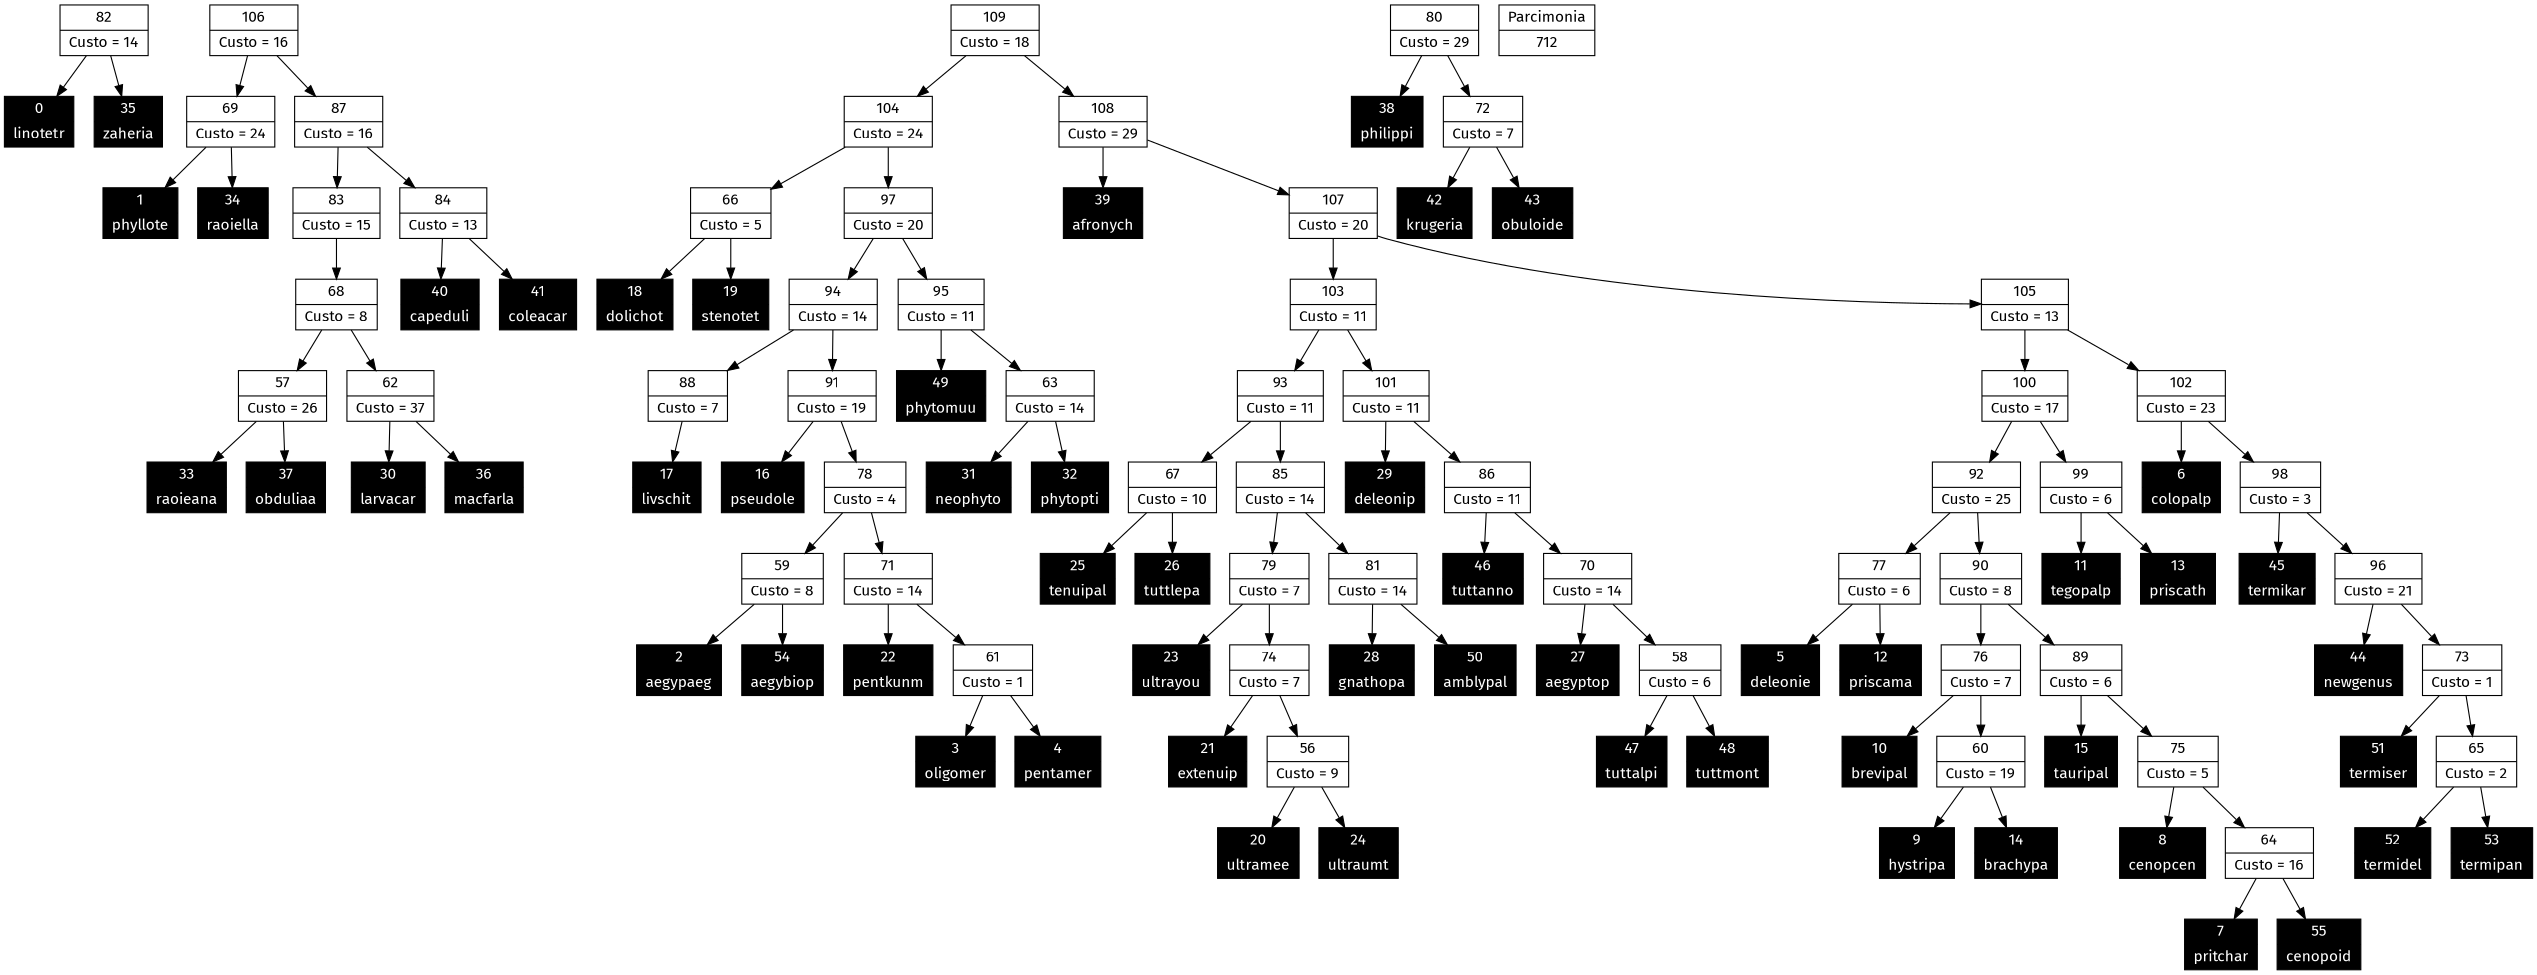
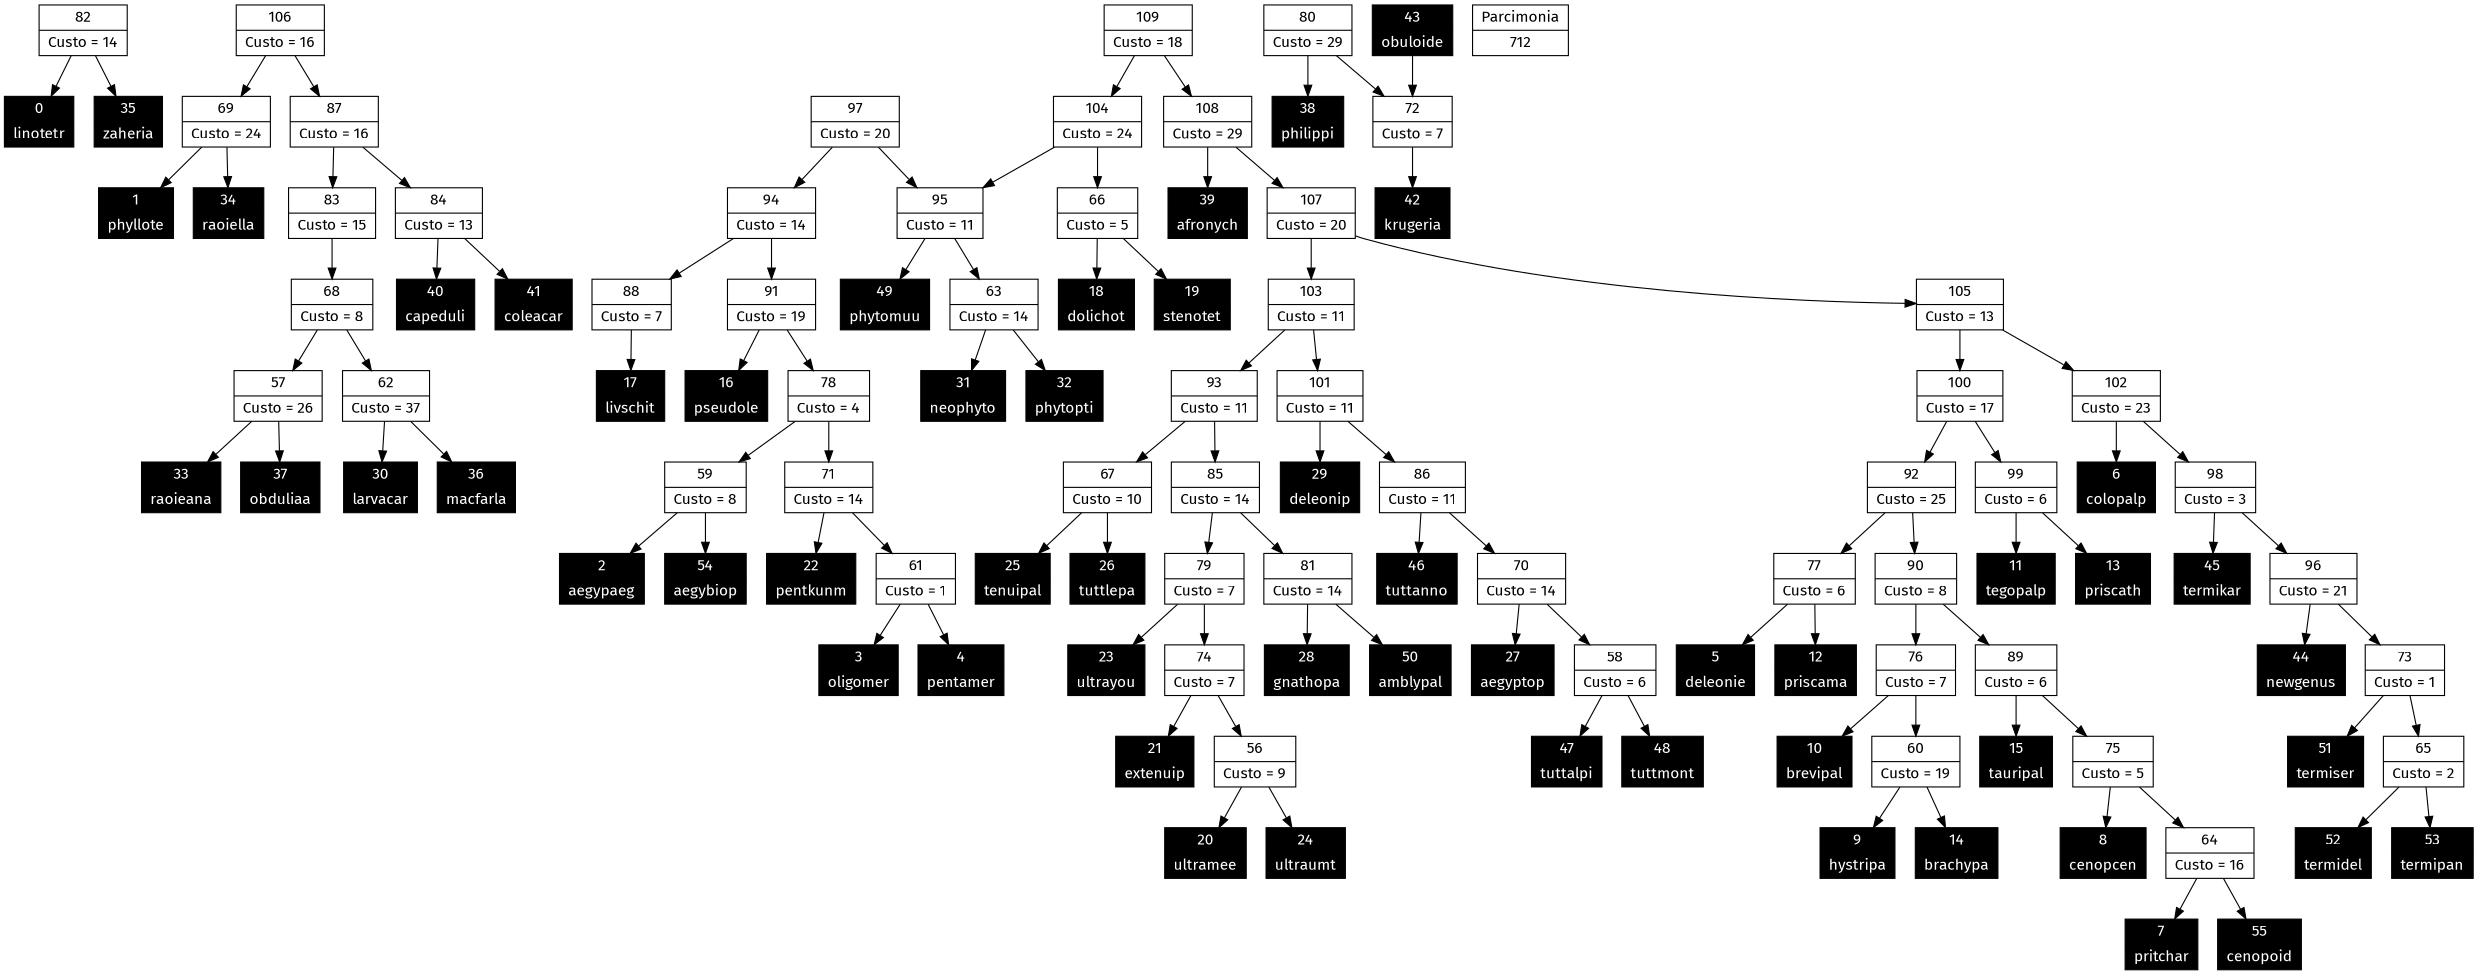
  digraph {
    fontname="Fira Sans"
    node [color=black fontcolor=white fontname="Fira Sans" fontsize=14 shape=record style=filled]
    edge [fontname="Fira Sans"]
    n1 [height=0.5 label="{0 | linotetr}"]
    n2 [height=0.5 label="{1 | phyllote}"]
    n3 [height=0.5 label="{2 | aegypaeg}"]
    n4 [height=0.5 label="{3 | oligomer}"]
    n5 [height=0.5 label="{4 | pentamer}"]
    n6 [height=0.5 label="{5 | deleonie}"]
    n7 [height=0.5 label="{6 | colopalp}"]
    n8 [height=0.5 label="{7 | pritchar}"]
    n9 [height=0.5 label="{8 | cenopcen}"]
    n10 [height=0.5 label="{9 | hystripa}"]
    n11 [height=0.5 label="{10 | brevipal}"]
    n12 [height=0.5 label="{11 | tegopalp}"]
    n13 [height=0.5 label="{12 | priscama}"]
    n14 [height=0.5 label="{13 | priscath}"]
    n15 [height=0.5 label="{14 | brachypa}"]
    n16 [height=0.5 label="{15 | tauripal}"]
    n17 [height=0.5 label="{16 | pseudole}"]
    n18 [height=0.5 label="{17 | livschit}"]
    n19 [height=0.5 label="{18 | dolichot}"]
    n20 [height=0.5 label="{19 | stenotet}"]
    n21 [height=0.5 label="{20 | ultramee}"]
    n22 [height=0.5 label="{21 | extenuip}"]
    n23 [height=0.5 label="{22 | pentkunm}"]
    n24 [height=0.5 label="{23 | ultrayou}"]
    n25 [height=0.5 label="{24 | ultraumt}"]
    n26 [height=0.5 label="{25 | tenuipal}"]
    n27 [height=0.5 label="{26 | tuttlepa}"]
    n28 [height=0.5 label="{27 | aegyptop}"]
    n29 [height=0.5 label="{28 | gnathopa}"]
    n30 [height=0.5 label="{29 | deleonip}"]
    n31 [height=0.5 label="{30 | larvacar}"]
    n32 [height=0.5 label="{31 | neophyto}"]
    n33 [height=0.5 label="{32 | phytopti}"]
    n34 [height=0.5 label="{33 | raoieana}"]
    n35 [height=0.5 label="{34 | raoiella}"]
    n36 [height=0.5 label="{35 | zaheria}"]
    n37 [height=0.5 label="{36 | macfarla}"]
    n38 [height=0.5 label="{37 | obduliaa}"]
    n39 [height=0.5 label="{38 | philippi}"]
    n40 [height=0.5 label="{39 | afronych}"]
    n41 [height=0.5 label="{40 | capeduli}"]
    n42 [height=0.5 label="{41 | coleacar}"]
    n43 [height=0.5 label="{42 | krugeria}"]
    n44 [height=0.5 label="{43 | obuloide}"]
    n45 [height=0.5 label="{44 | newgenus}"]
    n46 [height=0.5 label="{45 | termikar}"]
    n47 [height=0.5 label="{46 | tuttanno}"]
    n48 [height=0.5 label="{47 | tuttalpi}"]
    n49 [height=0.5 label="{48 | tuttmont}"]
    n50 [height=0.5 label="{49 | phytomuu}"]
    n51 [height=0.5 label="{50 | amblypal}"]
    n52 [height=0.5 label="{51 | termiser}"]
    n53 [height=0.5 label="{52 | termidel}"]
    n54 [height=0.5 label="{53 | termipan}"]
    n55 [height=0.5 label="{54 | aegybiop}"]
    n56 [height=0.5 label="{55 | cenopoid}"]
    n57 [label="{56|Custo = 9}" color="" fontcolor="" fontsize="" style=""]
    n58 [label="{57|Custo = 26}" color="" fontcolor="" fontsize="" style=""]
    n59 [label="{58|Custo = 6}" color="" fontcolor="" fontsize="" style=""]
    n60 [label="{59|Custo = 8}" color="" fontcolor="" fontsize="" style=""]
    n61 [label="{60|Custo = 19}" color="" fontcolor="" fontsize="" style=""]
    n62 [label="{61|Custo = 1}" color="" fontcolor="" fontsize="" style=""]
    n63 [label="{62|Custo = 37}" color="" fontcolor="" fontsize="" style=""]
    n64 [label="{63|Custo = 14}" color="" fontcolor="" fontsize="" style=""]
    n65 [label="{64|Custo = 16}" color="" fontcolor="" fontsize="" style=""]
    n66 [label="{65|Custo = 2}" color="" fontcolor="" fontsize="" style=""]
    n67 [label="{66|Custo = 5}" color="" fontcolor="" fontsize="" style=""]
    n68 [label="{67|Custo = 10}" color="" fontcolor="" fontsize="" style=""]
    n69 [label="{68|Custo = 8}" color="" fontcolor="" fontsize="" style=""]
    n70 [label="{69|Custo = 24}" color="" fontcolor="" fontsize="" style=""]
    n71 [label="{70|Custo = 14}" color="" fontcolor="" fontsize="" style=""]
    n72 [label="{71|Custo = 14}" color="" fontcolor="" fontsize="" style=""]
    n73 [label="{72|Custo = 7}" color="" fontcolor="" fontsize="" style=""]
    n74 [label="{73|Custo = 1}" color="" fontcolor="" fontsize="" style=""]
    n75 [label="{74|Custo = 7}" color="" fontcolor="" fontsize="" style=""]
    n76 [label="{75|Custo = 5}" color="" fontcolor="" fontsize="" style=""]
    n77 [label="{76|Custo = 7}" color="" fontcolor="" fontsize="" style=""]
    n78 [label="{77|Custo = 6}" color="" fontcolor="" fontsize="" style=""]
    n79 [label="{78|Custo = 4}" color="" fontcolor="" fontsize="" style=""]
    n80 [label="{79|Custo = 7}" color="" fontcolor="" fontsize="" style=""]
    n81 [label="{80|Custo = 29}" color="" fontcolor="" fontsize="" style=""]
    n82 [label="{81|Custo = 14}" color="" fontcolor="" fontsize="" style=""]
    n83 [label="{82|Custo = 14}" color="" fontcolor="" fontsize="" style=""]
    n84 [label="{83|Custo = 15}" color="" fontcolor="" fontsize="" style=""]
    n85 [label="{84|Custo = 13}" color="" fontcolor="" fontsize="" style=""]
    n86 [label="{85|Custo = 14}" color="" fontcolor="" fontsize="" style=""]
    n87 [label="{86|Custo = 11}" color="" fontcolor="" fontsize="" style=""]
    n88 [label="{87|Custo = 16}" color="" fontcolor="" fontsize="" style=""]
    n89 [label="{88|Custo = 7}" color="" fontcolor="" fontsize="" style=""]
    n90 [label="{89|Custo = 6}" color="" fontcolor="" fontsize="" style=""]
    n91 [label="{90|Custo = 8}" color="" fontcolor="" fontsize="" style=""]
    n92 [label="{91|Custo = 19}" color="" fontcolor="" fontsize="" style=""]
    n93 [label="{92|Custo = 25}" color="" fontcolor="" fontsize="" style=""]
    n94 [label="{93|Custo = 11}" color="" fontcolor="" fontsize="" style=""]
    n95 [label="{94|Custo = 14}" color="" fontcolor="" fontsize="" style=""]
    n96 [label="{95|Custo = 11}" color="" fontcolor="" fontsize="" style=""]
    n97 [label="{96|Custo = 21}" color="" fontcolor="" fontsize="" style=""]
    n98 [label="{97|Custo = 20}" color="" fontcolor="" fontsize="" style=""]
    n99 [label="{98|Custo = 3}" color="" fontcolor="" fontsize="" style=""]
    n100 [label="{99|Custo = 6}" color="" fontcolor="" fontsize="" style=""]
    n101 [label="{100|Custo = 17}" color="" fontcolor="" fontsize="" style=""]
    n102 [label="{101|Custo = 11}" color="" fontcolor="" fontsize="" style=""]
    n103 [label="{102|Custo = 23}" color="" fontcolor="" fontsize="" style=""]
    n104 [label="{103|Custo = 11}" color="" fontcolor="" fontsize="" style=""]
    n105 [label="{104|Custo = 24}" color="" fontcolor="" fontsize="" style=""]
    n106 [label="{105|Custo = 13}" color="" fontcolor="" fontsize="" style=""]
    n107 [label="{106|Custo = 16}" color="" fontcolor="" fontsize="" style=""]
    n108 [label="{107|Custo = 20}" color="" fontcolor="" fontsize="" style=""]
    n109 [label="{108|Custo = 29}" color="" fontcolor="" fontsize="" style=""]
    n110 [label="{109|Custo = 18}" color="" fontcolor="" fontsize="" style=""]
    n111 [label="{Parcimonia|712}" color="" fontcolor="" fontsize="" style=""]
    n57 -> n21
    n57 -> n25
    n58 -> n34
    n58 -> n38
    n59 -> n48
    n59 -> n49
    n60 -> n3
    n60 -> n55
    n61 -> n10
    n61 -> n15
    n62 -> n4
    n62 -> n5
    n63 -> n31
    n63 -> n37
    n64 -> n32
    n64 -> n33
    n65 -> n8
    n65 -> n56
    n66 -> n53
    n66 -> n54
    n67 -> n19
    n67 -> n20
    n68 -> n26
    n68 -> n27
    n69 -> n58
    n69 -> n63
    n70 -> n2
    n70 -> n35
    n71 -> n28
    n71 -> n59
    n72 -> n23
    n72 -> n62
    n73 -> n43
-   n73 -> n44
+   n44 -> n73
    n74 -> n52
    n74 -> n66
    n75 -> n22
    n75 -> n57
    n76 -> n9
    n76 -> n65
    n77 -> n11
    n77 -> n61
    n78 -> n6
    n78 -> n13
    n79 -> n60
    n79 -> n72
    n80 -> n24
    n80 -> n75
    n81 -> n39
    n81 -> n73
    n82 -> n29
    n82 -> n51
    n83 -> n1
    n83 -> n36
    n84 -> n69
    n85 -> n41
    n85 -> n42
    n86 -> n80
    n86 -> n82
    n87 -> n47
    n87 -> n71
    n88 -> n84
    n88 -> n85
    n89 -> n18
    n90 -> n16
    n90 -> n76
    n91 -> n77
    n91 -> n90
    n92 -> n17
    n92 -> n79
    n93 -> n78
    n93 -> n91
    n94 -> n68
    n94 -> n86
    n95 -> n89
    n95 -> n92
    n96 -> n50
    n96 -> n64
    n97 -> n45
    n97 -> n74
    n98 -> n95
    n98 -> n96
    n99 -> n46
    n99 -> n97
    n100 -> n12
    n100 -> n14
    n101 -> n93
    n101 -> n100
    n102 -> n30
    n102 -> n87
    n103 -> n7
    n103 -> n99
    n104 -> n94
    n104 -> n102
    n105 -> n67
-   n105 -> n98
+   n105 -> n96
    n106 -> n101
    n106 -> n103
    n107 -> n70
    n107 -> n88
    n108 -> n104
    n108 -> n106
    n109 -> n40
    n109 -> n108
    n110 -> n105
    n110 -> n109
  }
